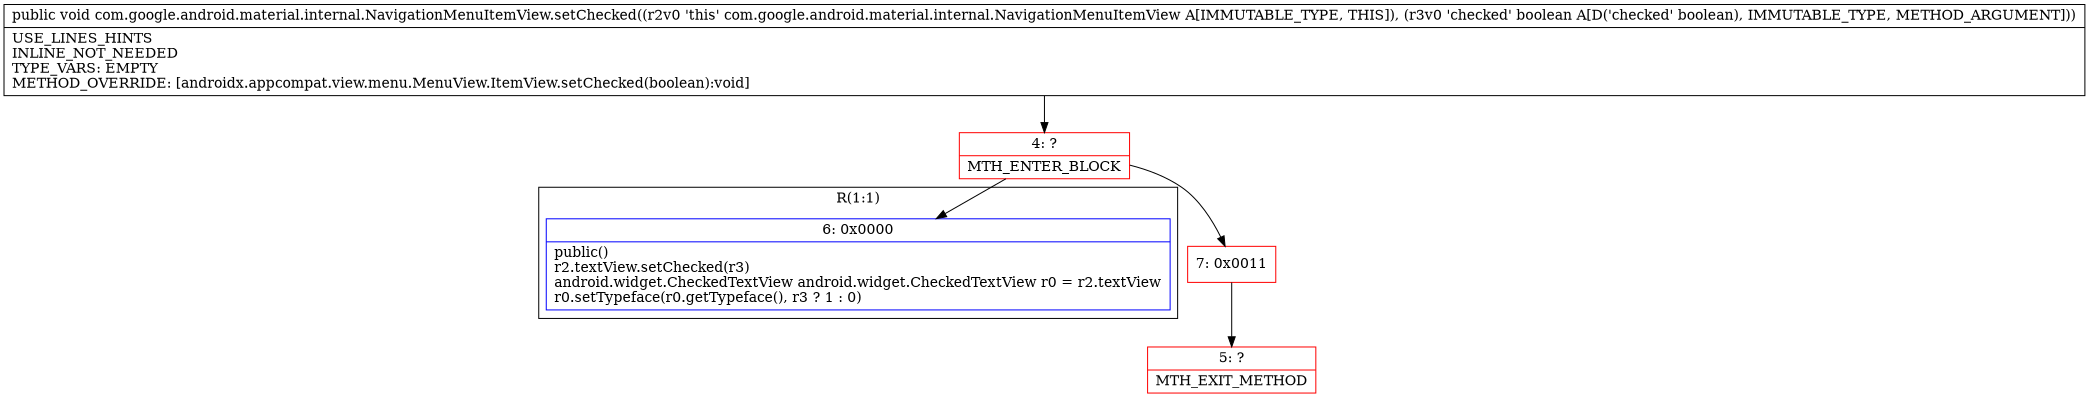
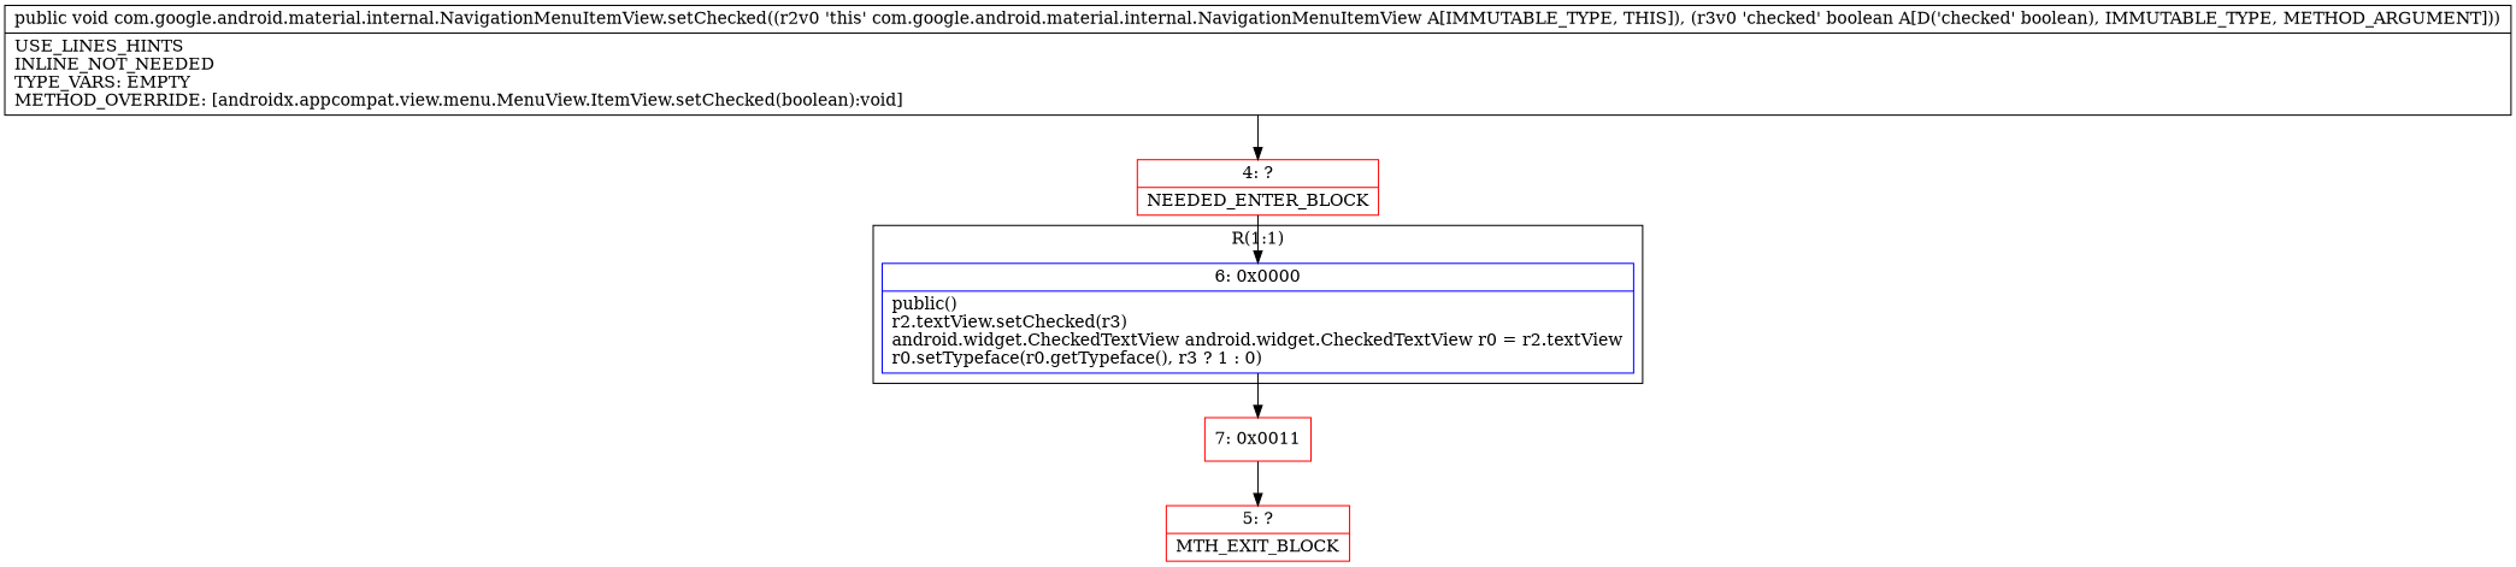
  digraph {
    node [color=red shape=record]
    n1 [color=blue label="{6\:\ 0x0000|public()\lr2.textView.setChecked(r3)\landroid.widget.CheckedTextView android.widget.CheckedTextView r0 = r2.textView\lr0.setTypeface(r0.getTypeface(), r3 ? 1 : 0)\l}"]
    n2 [label="{7\:\ 0x0011}"]
-   n3 [label="{5\:\ ?|MTH_EXIT_METHOD\l}"]
-   n4 [label="{4\:\ ?|MTH_ENTER_BLOCK\l}"]
+   n3 [label="{5\:\ ?|MTH_EXIT_BLOCK\l}"]
+   n4 [label="{4\:\ ?|NEEDED_ENTER_BLOCK\l}"]
    n5 [label="{public void com.google.android.material.internal.NavigationMenuItemView.setChecked((r2v0 'this' com.google.android.material.internal.NavigationMenuItemView A[IMMUTABLE_TYPE, THIS]), (r3v0 'checked' boolean A[D('checked' boolean), IMMUTABLE_TYPE, METHOD_ARGUMENT]))  | USE_LINES_HINTS\lINLINE_NOT_NEEDED\lTYPE_VARS: EMPTY\lMETHOD_OVERRIDE: [androidx.appcompat.view.menu.MenuView.ItemView.setChecked(boolean):void]\l}" color=""]
    subgraph cluster_1 {
      label="R(1:1)"
      n1
    }
-   n4 -> n2
+   n1 -> n2
    n2 -> n3
    n4 -> n1
    n5 -> n4
  }
